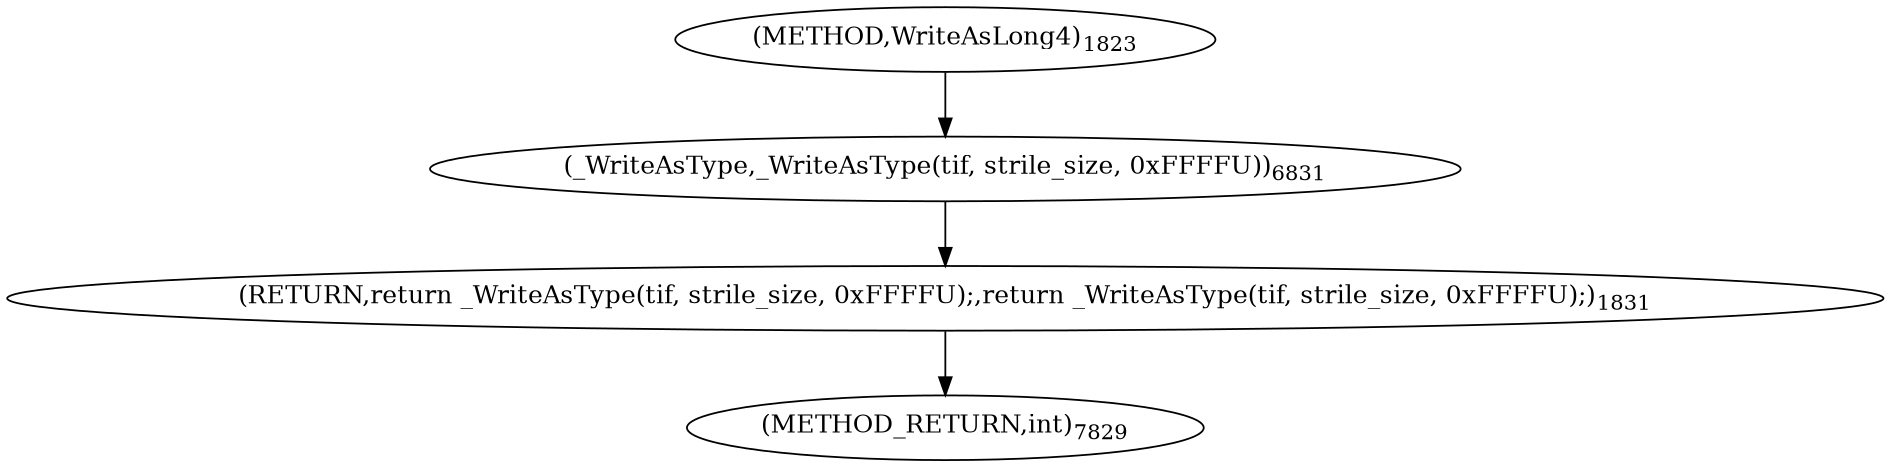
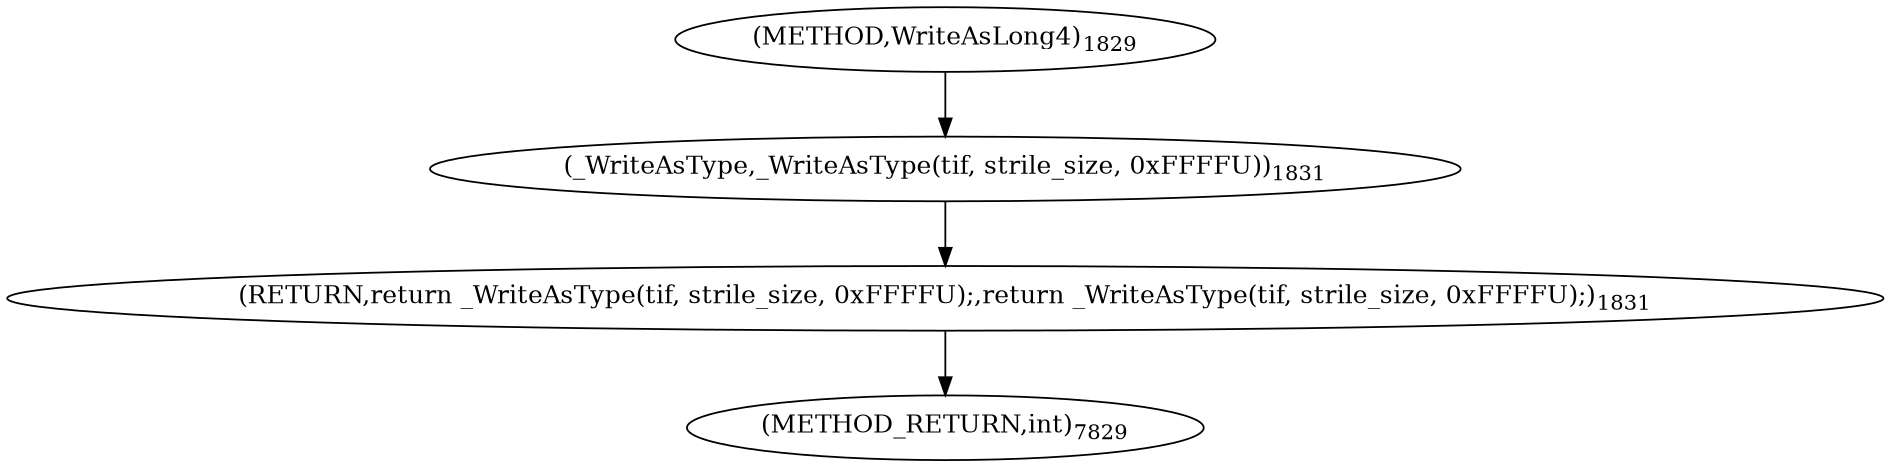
  digraph {
    n1 [label=<(RETURN,return _WriteAsType(tif, strile_size, 0xFFFFU);,return _WriteAsType(tif, strile_size, 0xFFFFU);)<SUB>1831</SUB>>]
    n2 [label=<(METHOD_RETURN,int)<SUB>7829</SUB>>]
-   n3 [label=<(_WriteAsType,_WriteAsType(tif, strile_size, 0xFFFFU))<SUB>6831</SUB>>]
-   n4 [label=<(METHOD,WriteAsLong4)<SUB>1823</SUB>>]
+   n3 [label=<(_WriteAsType,_WriteAsType(tif, strile_size, 0xFFFFU))<SUB>1831</SUB>>]
+   n4 [label=<(METHOD,WriteAsLong4)<SUB>1829</SUB>>]
    n1 -> n2
    n3 -> n1
    n4 -> n3
  }
